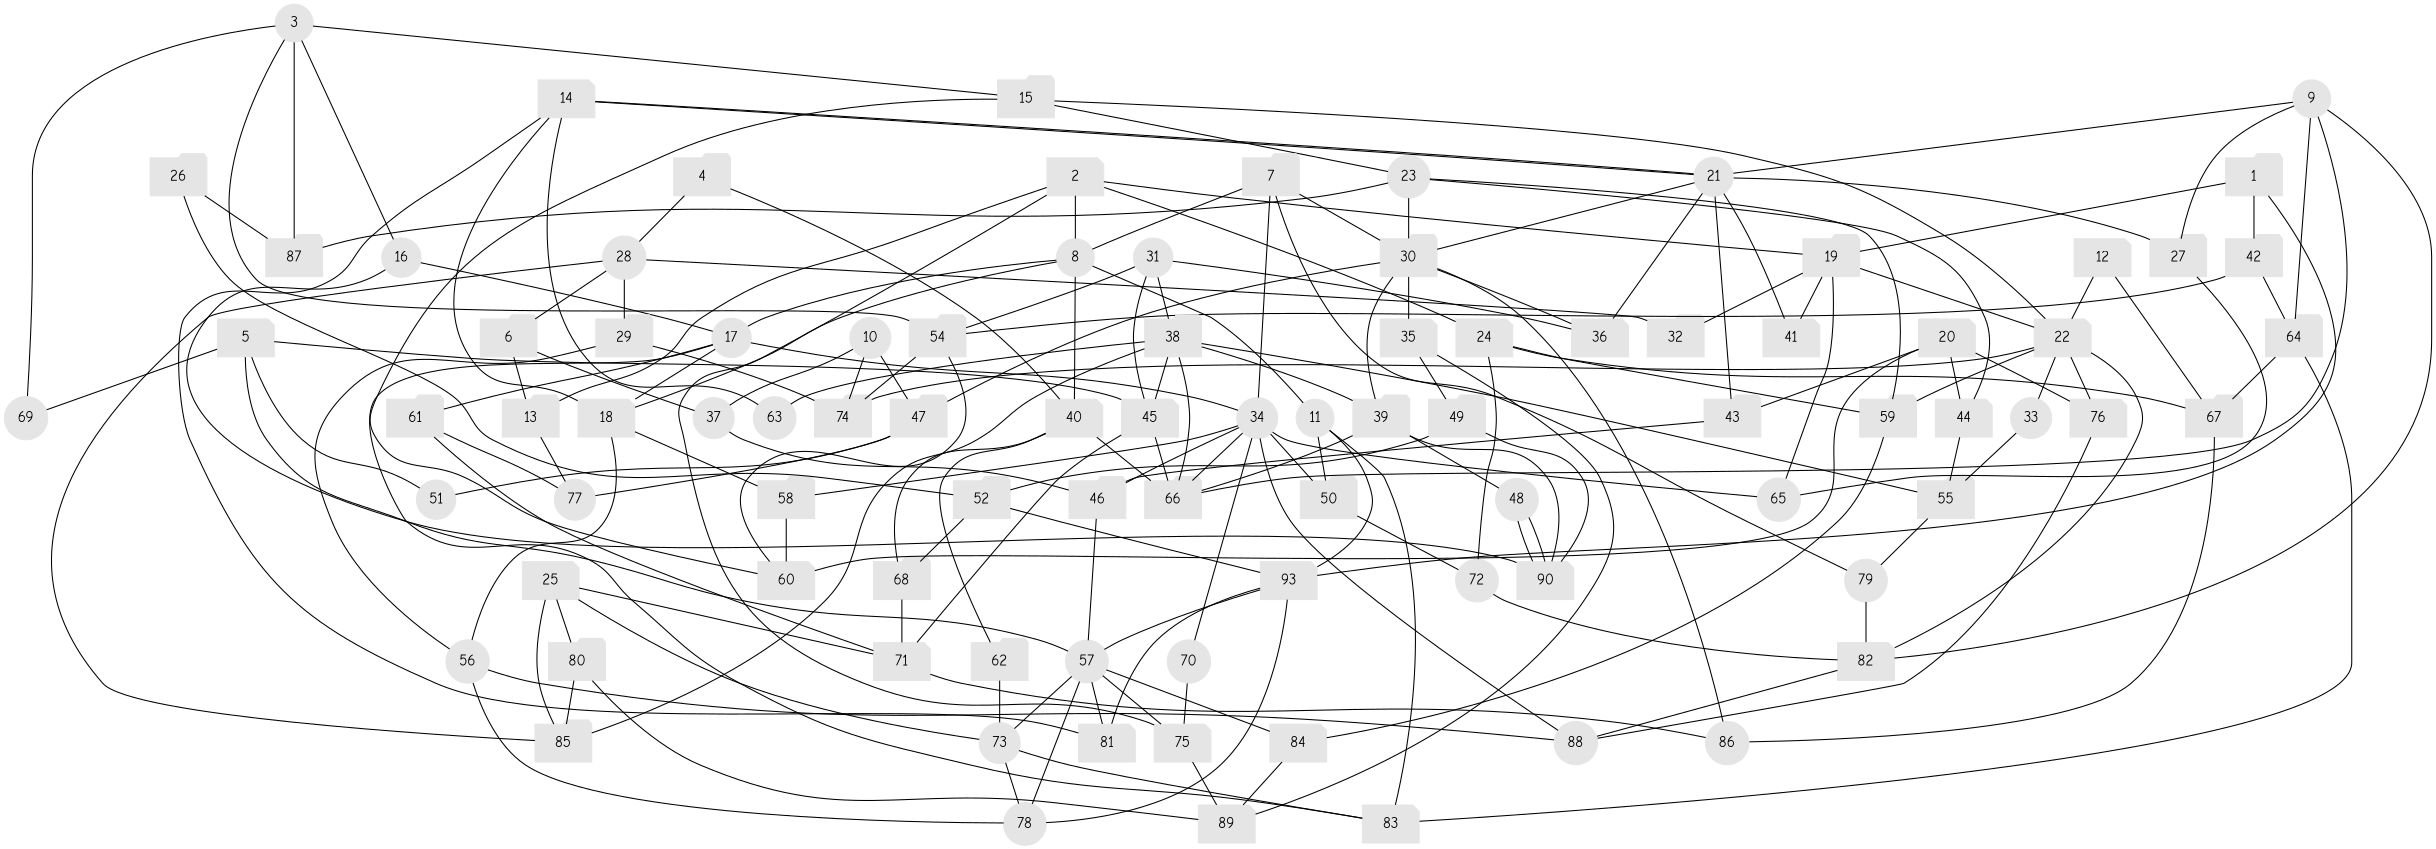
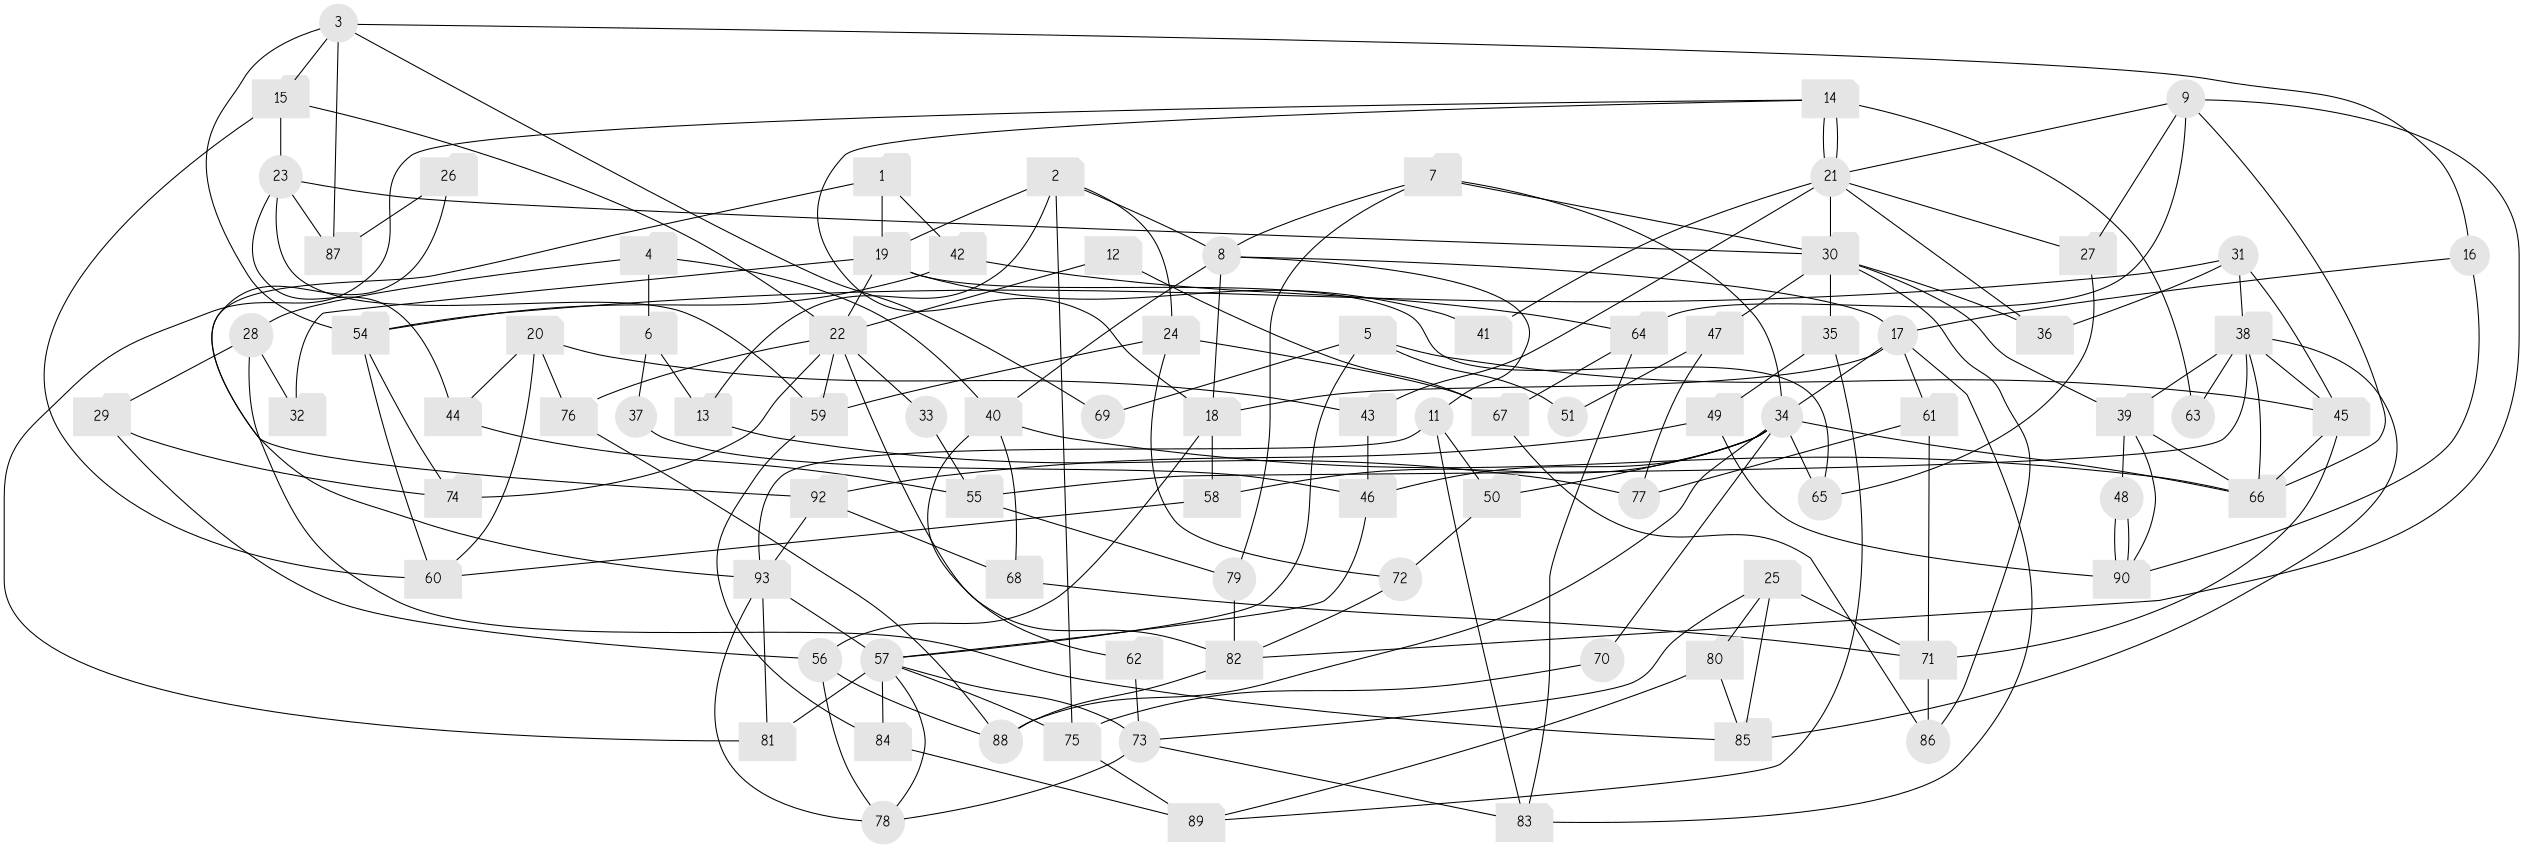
  graph {
    fontname="Comic Neue"
    node [color=gray90 fontname="Comic Neue" shape=folder style=filled]
    edge [fontname="Comic Neue"]
    1
    19
    42
    n4 [label=93 shape=note]
    22 [shape=note]
    32
    41 [shape=note]
    65 [shape=circle]
    54
    64
    57 [shape=circle]
    81 [shape=note]
    78 [shape=circle]
    2 [shape=note]
    8 [shape=circle]
    13
    24 [shape=note]
    75 [shape=note]
    40 [shape=note]
    11 [shape=circle]
    17 [shape=circle]
    18 [shape=note]
    77 [shape=circle]
    67
    59
    72 [shape=circle]
    89 [shape=note]
    3 [shape=circle]
    15
    16 [shape=circle]
    69 [shape=circle]
    87
    23 [shape=circle]
    60 [shape=note]
    90 [shape=note]
    74
    4
    6
    28 [shape=circle]
    37 [shape=circle]
    85
    29
    66
    62
    68
    5 [shape=note]
    45 [shape=note]
    51 [shape=circle]
    71 [shape=note]
    73 [shape=circle]
    84 [shape=note]
    46
    7
    30
    34 [shape=circle]
    79 [shape=circle]
    47
    36 [shape=note]
    35 [shape=note]
    39
    86 [shape=circle]
    50
    58
    70 [shape=circle]
    88 [shape=circle]
    82 [shape=note]
    83 [shape=note]
    61
    56 [shape=circle]
    9 [shape=circle]
    21 [shape=circle]
    27
    43
-   10 [shape=circle]
    12 [shape=note]
    76 [shape=note]
    33 [shape=circle]
    14 [shape=note]
    63 [shape=circle]
    44 [shape=note]
    20 [shape=note]
    55
    25 [shape=note]
    80
    26
-   52
+   52 [label=92]
    49
    48 [shape=circle]
    31 [shape=circle]
    38
    1 -- 19
    1 -- 42
    1 -- n4
    19 -- 22
    19 -- 32
    19 -- 41
    19 -- 65
    42 -- 54
    42 -- 64
    n4 -- 57
    n4 -- 81
    n4 -- 78
    22 -- 59
    22 -- 74
    22 -- 82
    22 -- 76
    22 -- 33
    54 -- 60
    54 -- 74
    64 -- 67
    64 -- 83
    57 -- 81
    57 -- 78
    57 -- 75
    57 -- 73
    57 -- 84
    2 -- 19
    2 -- 8
    2 -- 13
    2 -- 24
    2 -- 75
    8 -- 40
    8 -- 11
    8 -- 17
    8 -- 18
    13 -- 77
    24 -- 67
    24 -- 59
    24 -- 72
    75 -- 89
    40 -- 66
    40 -- 62
    40 -- 68
    11 -- n4
    11 -- 50
    11 -- 83
    17 -- 18
    17 -- 34
    17 -- 83
    17 -- 61
    18 -- 58
    18 -- 56
    67 -- 86
    59 -- 84
    72 -- 82
    3 -- 54
    3 -- 15
    3 -- 16
    3 -- 69
    3 -- 87
    15 -- 22
    15 -- 23
    15 -- 60
    16 -- 17
    16 -- 90
    23 -- 59
    23 -- 87
    23 -- 30
    23 -- 44
    4 -- 40
-   28 -- 6
+   4 -- 6
    4 -- 28
    6 -- 13
    6 -- 37
    28 -- 32
    28 -- 85
    28 -- 29
    37 -- 46
    29 -- 74
    29 -- 56
    62 -- 73
    68 -- 71
    5 -- 57
    5 -- 69
    5 -- 45
    5 -- 51
    45 -- 66
    45 -- 71
    71 -- 86
    73 -- 78
    73 -- 83
    84 -- 89
    46 -- 57
    7 -- 8
    7 -- 30
    7 -- 34
    7 -- 79
    30 -- 47
    30 -- 36
    30 -- 35
    30 -- 39
    30 -- 86
    34 -- 65
    34 -- 66
    34 -- 46
    34 -- 50
    34 -- 58
    34 -- 70
    34 -- 88
    79 -- 82
    47 -- 77
    47 -- 51
    35 -- 89
    35 -- 49
    39 -- 90
    39 -- 66
    39 -- 48
    50 -- 72
    58 -- 60
    70 -- 75
    82 -- 88
    61 -- 77
    61 -- 71
    56 -- 78
    56 -- 88
    9 -- 64
    9 -- 66
    9 -- 82
    9 -- 21
    9 -- 27
    21 -- 41
    21 -- 30
    21 -- 36
    21 -- 27
    21 -- 43
    27 -- 65
    43 -- 46
-   10 -- 74
-   10 -- 37
-   10 -- 47
    12 -- 22
    12 -- 67
    76 -- 88
    33 -- 55
    14 -- 81
    14 -- 18
    14 -- 21
    14 -- 21
    14 -- 63
    44 -- 55
    20 -- 60
    20 -- 43
    20 -- 76
    20 -- 44
    55 -- 79
    25 -- 85
    25 -- 71
    25 -- 73
    25 -- 80
    80 -- 89
    80 -- 85
    26 -- 87
    26 -- 52
    52 -- n4
    52 -- 68
    49 -- 90
    49 -- 52
    48 -- 90
    48 -- 90
    31 -- 54
    31 -- 45
    31 -- 36
    31 -- 38
    38 -- 85
    38 -- 66
    38 -- 45
    38 -- 39
    38 -- 63
    38 -- 55
  }
